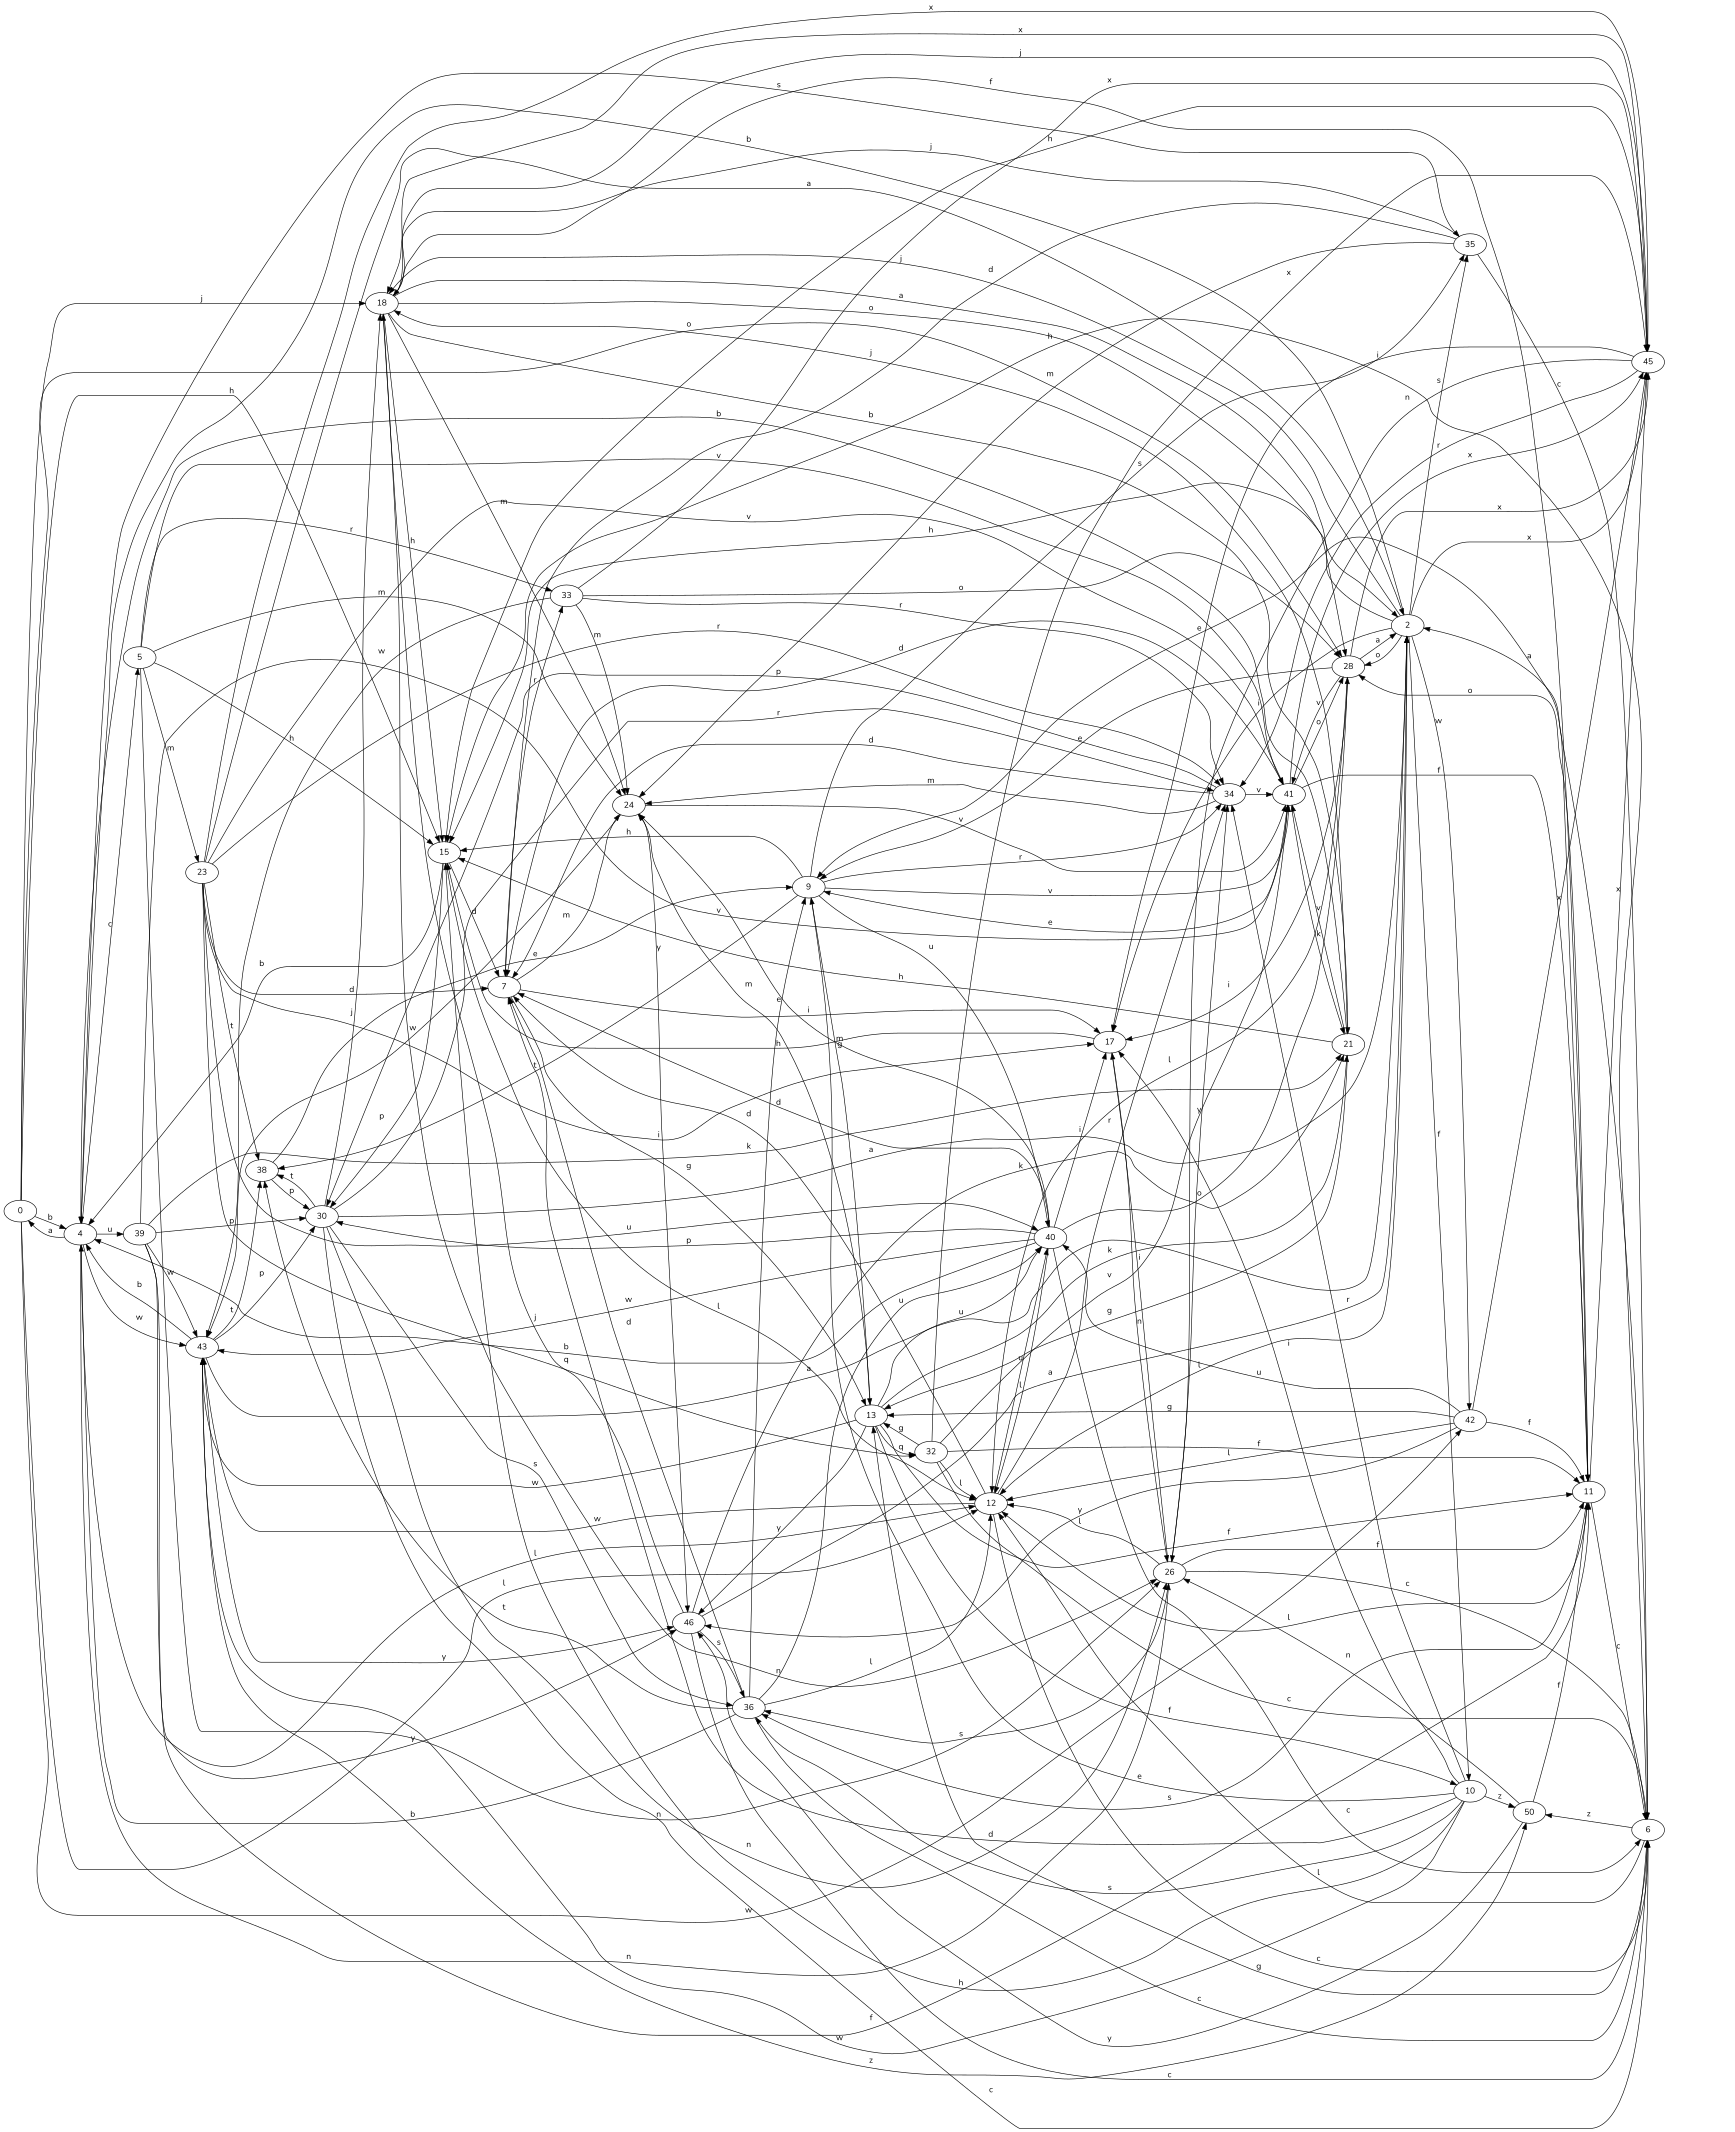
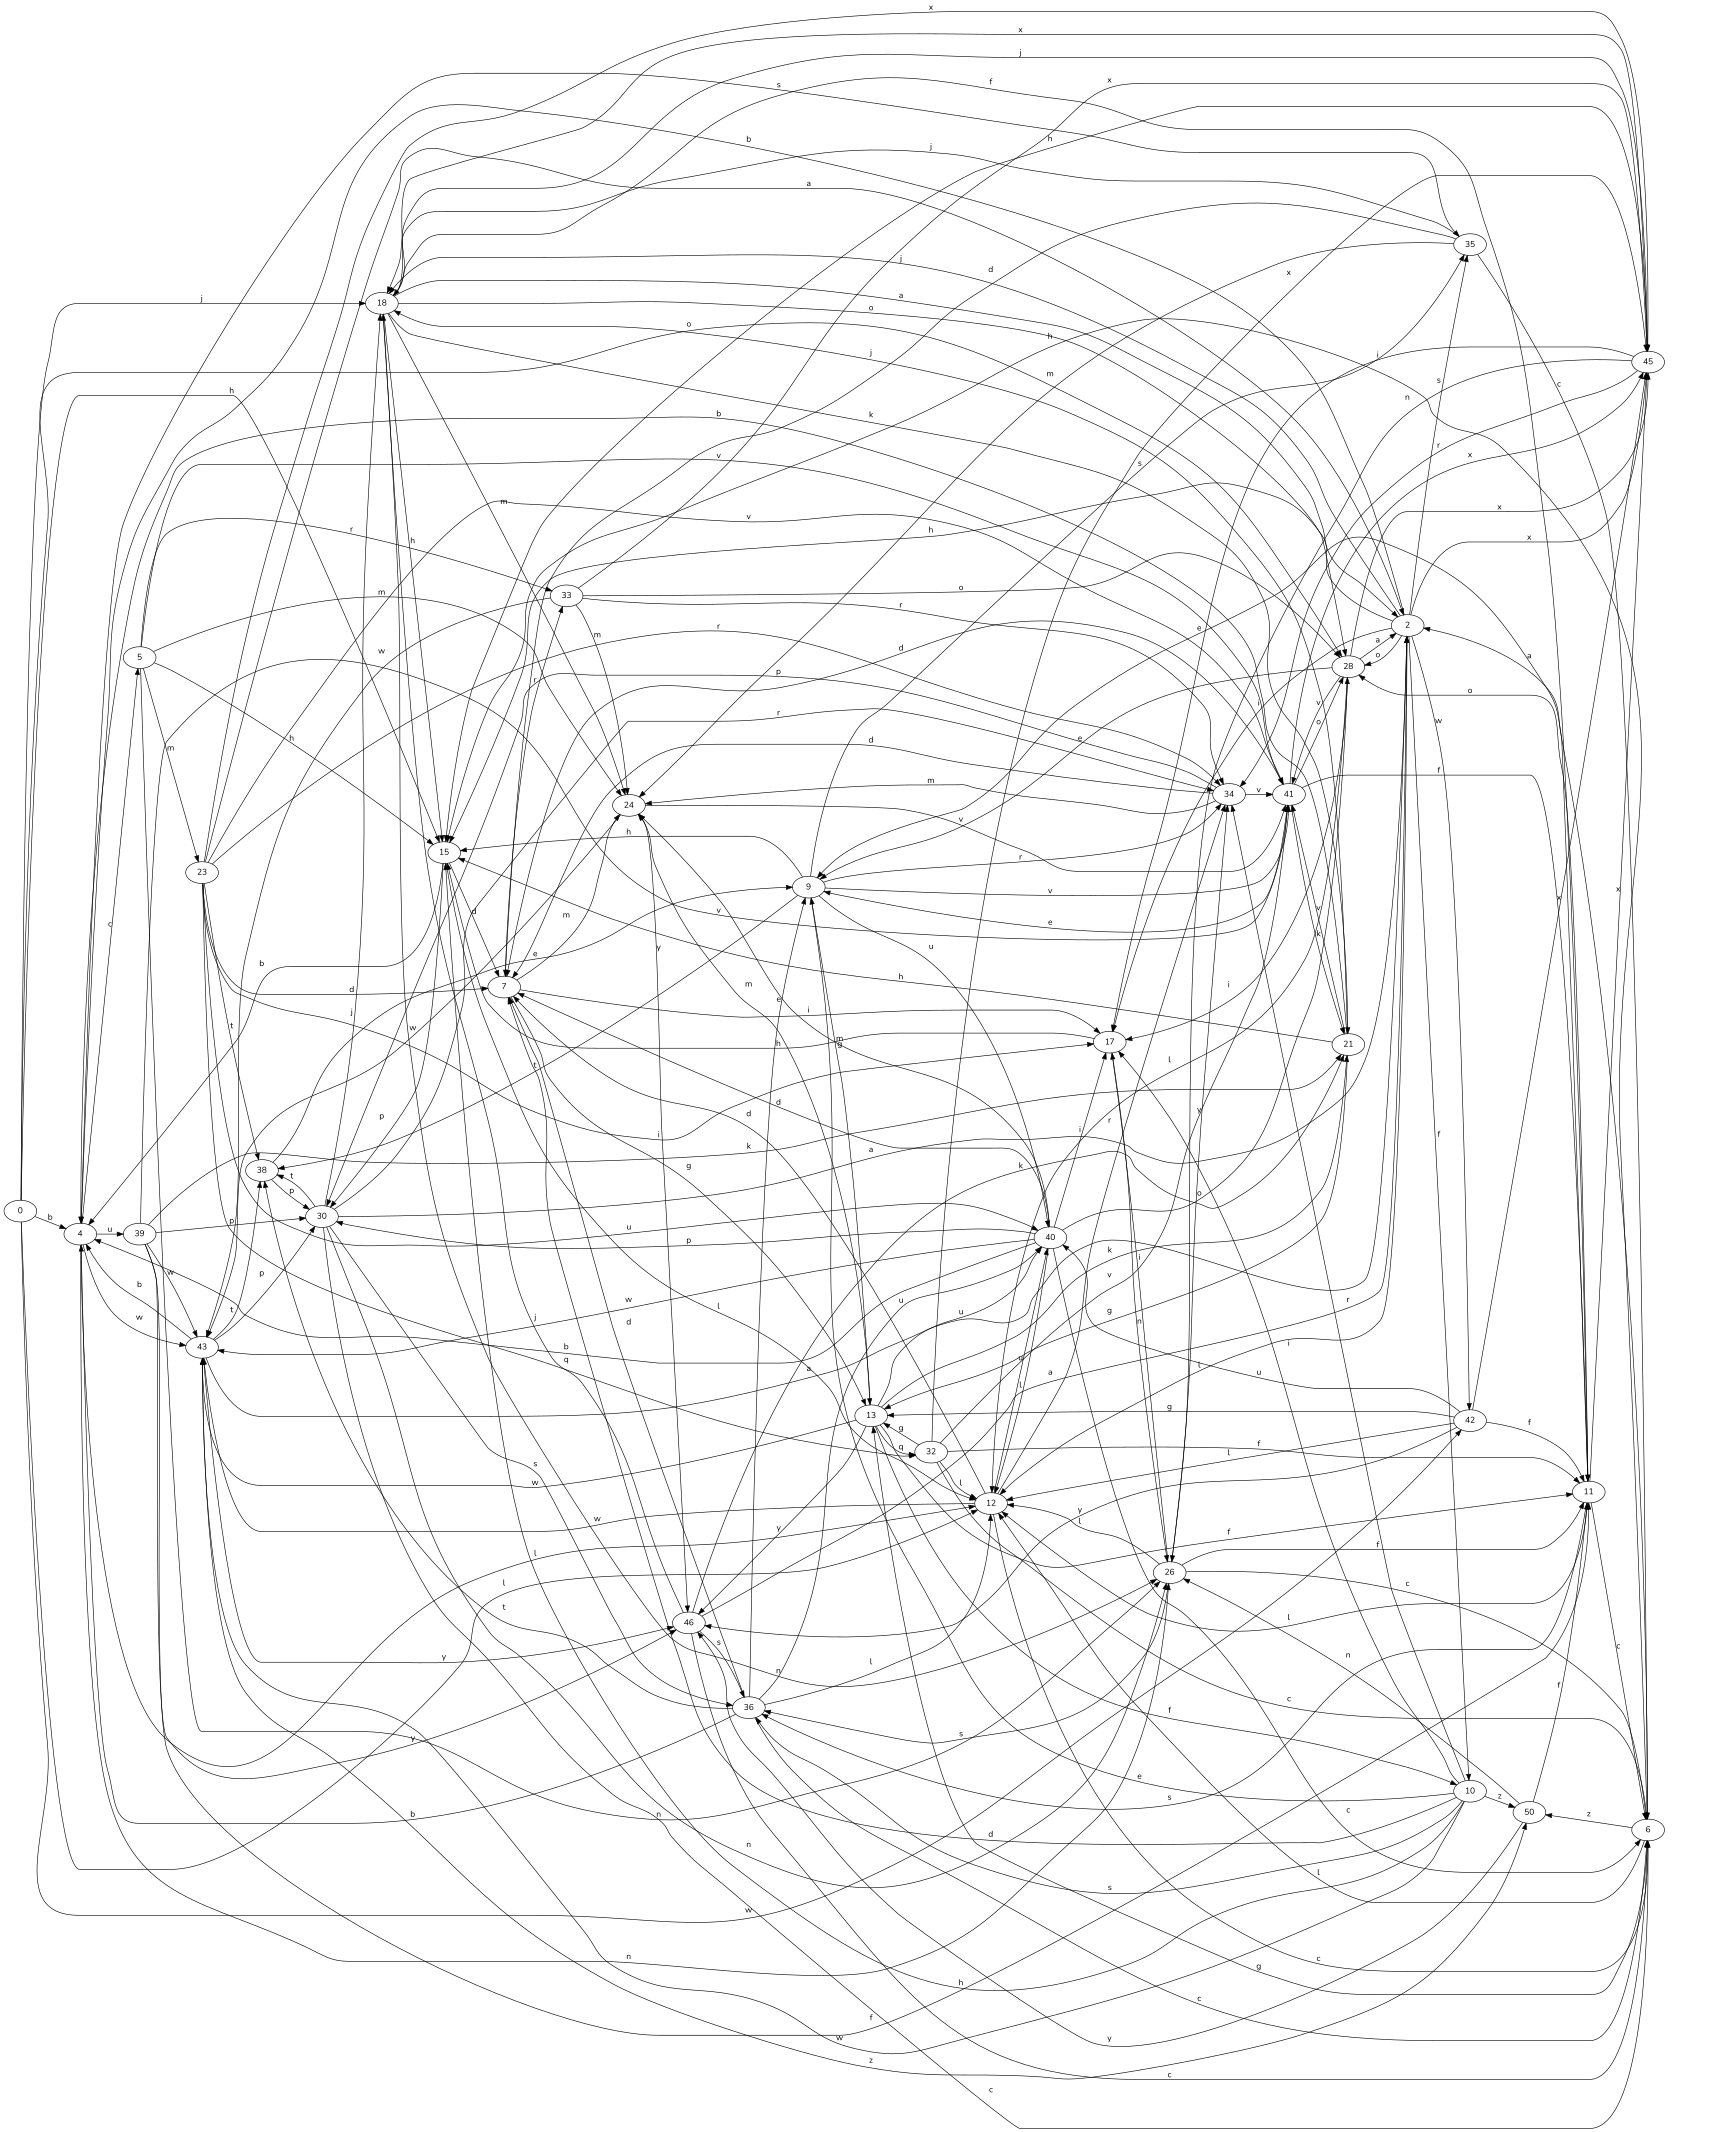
  strict digraph {
    fontname=Nunito
    rankdir=LR
    node [fontname=Nunito]
    edge [fontname=Nunito]
    0
    4
    15
    18
    n5 [label=12]
    28
    42
    35
    5
    26
    39
    43
    7
    30
    2
    45
    24
    11
    21
    6
    34
    40
    17
    41
    9
    13
    46
    10
    50
    36
    23
    33
    38
    32
    0 -> 4 [label=b]
    0 -> 15 [label=h]
    0 -> 18 [label=j]
    0 -> n5 [label=l]
    0 -> 28 [label=o]
    0 -> 42 [label=w]
-   4 -> 0 [label=a]
    4 -> n5 [label=l]
    4 -> 35 [label=s]
    4 -> 5 [label=c]
    4 -> 26 [label=n]
    4 -> 39 [label=u]
    4 -> 43 [label=w]
    15 -> 4 [label=b]
    15 -> n5 [label=l]
    15 -> 7 [label=d]
    15 -> 30 [label=p]
    18 -> 15 [label=h]
    18 -> 28 [label=o]
    18 -> 26 [label=n]
    18 -> 2 [label=a]
    18 -> 45 [label=x]
    18 -> 24 [label=m]
    18 -> 11 [label=f]
-   18 -> 21 [label=b]
+   18 -> 21 [label=k]
    n5 -> 43 [label=w]
    n5 -> 7 [label=d]
    n5 -> 6 [label=c]
    n5 -> 34 [label=r]
    n5 -> 40 [label=u]
    28 -> n5 [label=l]
    28 -> 2 [label=a]
    28 -> 45 [label=x]
    28 -> 17 [label=i]
    28 -> 41 [label=v]
    28 -> 9 [label=e]
    42 -> n5 [label=l]
    42 -> 45 [label=x]
    42 -> 11 [label=f]
    42 -> 40 [label=u]
    42 -> 13 [label=g]
    42 -> 46 [label=y]
    35 -> 18 [label=j]
    35 -> 7 [label=d]
    35 -> 24 [label=m]
    35 -> 6 [label=c]
    5 -> 15 [label=h]
    5 -> 26 [label=n]
    5 -> 24 [label=m]
    5 -> 41 [label=v]
    5 -> 23 [label=m]
    5 -> 33 [label=r]
    26 -> n5 [label=l]
    26 -> 11 [label=f]
    26 -> 6 [label=c]
    26 -> 34 [label=y]
    26 -> 17 [label=i]
    26 -> 36 [label=s]
    39 -> 43 [label=w]
    39 -> 30 [label=p]
    39 -> 11 [label=f]
    39 -> 21 [label=k]
    39 -> 41 [label=v]
    39 -> 46 [label=y]
    43 -> 4 [label=b]
    43 -> 30 [label=p]
    43 -> 2 [label=a]
    43 -> 46 [label=y]
    43 -> 50 [label=z]
    43 -> 38 [label=t]
    7 -> 24 [label=m]
    7 -> 17 [label=i]
    7 -> 13 [label=g]
    7 -> 33 [label=r]
    30 -> 18 [label=j]
    30 -> 26 [label=n]
    30 -> 2 [label=a]
    30 -> 6 [label=c]
    30 -> 34 [label=r]
    30 -> 36 [label=s]
    30 -> 38 [label=t]
    2 -> 4 [label=b]
    2 -> 15 [label=h]
    2 -> 18 [label=j]
    2 -> n5 [label=l]
    2 -> 28 [label=o]
    2 -> 42 [label=w]
    2 -> 35 [label=s]
    2 -> 45 [label=x]
    2 -> 17 [label=i]
    2 -> 10 [label=f]
    45 -> 15 [label=h]
    45 -> 18 [label=j]
    45 -> 26 [label=n]
    45 -> 34 [label=r]
    45 -> 17 [label=i]
    24 -> 43 [label=w]
    24 -> 41 [label=v]
    24 -> 46 [label=y]
    11 -> n5 [label=l]
    11 -> 28 [label=o]
    11 -> 45 [label=x]
    11 -> 6 [label=c]
    11 -> 9 [label=e]
    11 -> 36 [label=s]
    21 -> 4 [label=b]
    21 -> 15 [label=h]
    21 -> 18 [label=j]
    21 -> 41 [label=v]
    21 -> 13 [label=g]
    6 -> 15 [label=h]
    6 -> n5 [label=l]
    6 -> 2 [label=a]
    6 -> 13 [label=g]
    6 -> 50 [label=z]
    34 -> 7 [label=d]
    34 -> 30 [label=p]
    34 -> 24 [label=m]
    34 -> 41 [label=v]
    40 -> 4 [label=b]
    40 -> n5 [label=l]
    40 -> 28 [label=o]
    40 -> 43 [label=w]
    40 -> 7 [label=d]
    40 -> 30 [label=p]
    40 -> 24 [label=m]
    40 -> 6 [label=c]
    40 -> 17 [label=i]
    17 -> 15 [label=h]
    17 -> 26 [label=n]
    41 -> 28 [label=o]
    41 -> 7 [label=d]
    41 -> 45 [label=x]
    41 -> 11 [label=f]
    41 -> 21 [label=k]
    41 -> 9 [label=e]
    9 -> 15 [label=h]
    9 -> 35 [label=s]
    9 -> 34 [label=r]
    9 -> 40 [label=u]
    9 -> 41 [label=v]
    9 -> 13 [label=g]
    9 -> 38 [label=t]
    13 -> 43 [label=w]
    13 -> 24 [label=m]
    13 -> 11 [label=f]
    13 -> 21 [label=k]
    13 -> 40 [label=u]
    13 -> 46 [label=y]
    13 -> 10 [label=f]
    13 -> 32 [label=q]
    46 -> 18 [label=j]
    46 -> 2 [label=a]
    46 -> 21 [label=k]
    46 -> 6 [label=c]
    46 -> 36 [label=s]
    10 -> 15 [label=h]
    10 -> 43 [label=w]
    10 -> 7 [label=d]
    10 -> 34 [label=r]
    10 -> 17 [label=i]
    10 -> 9 [label=e]
    10 -> 50 [label=z]
    10 -> 36 [label=s]
    50 -> 26 [label=n]
    50 -> 11 [label=f]
    50 -> 46 [label=y]
    36 -> 4 [label=b]
    36 -> n5 [label=l]
    36 -> 7 [label=d]
    36 -> 6 [label=c]
    36 -> 40 [label=u]
    36 -> 9 [label=e]
    36 -> 38 [label=t]
    23 -> 7 [label=d]
    23 -> 2 [label=a]
    23 -> 45 [label=x]
    23 -> 34 [label=r]
    23 -> 40 [label=u]
    23 -> 17 [label=i]
    23 -> 41 [label=v]
    23 -> 38 [label=t]
    23 -> 32 [label=q]
    33 -> 28 [label=o]
    33 -> 43 [label=w]
    33 -> 45 [label=x]
    33 -> 24 [label=m]
    33 -> 34 [label=r]
    38 -> 30 [label=p]
    38 -> 9 [label=e]
    32 -> n5 [label=l]
    32 -> 45 [label=x]
    32 -> 11 [label=f]
    32 -> 6 [label=c]
    32 -> 41 [label=v]
    32 -> 13 [label=g]
  }
